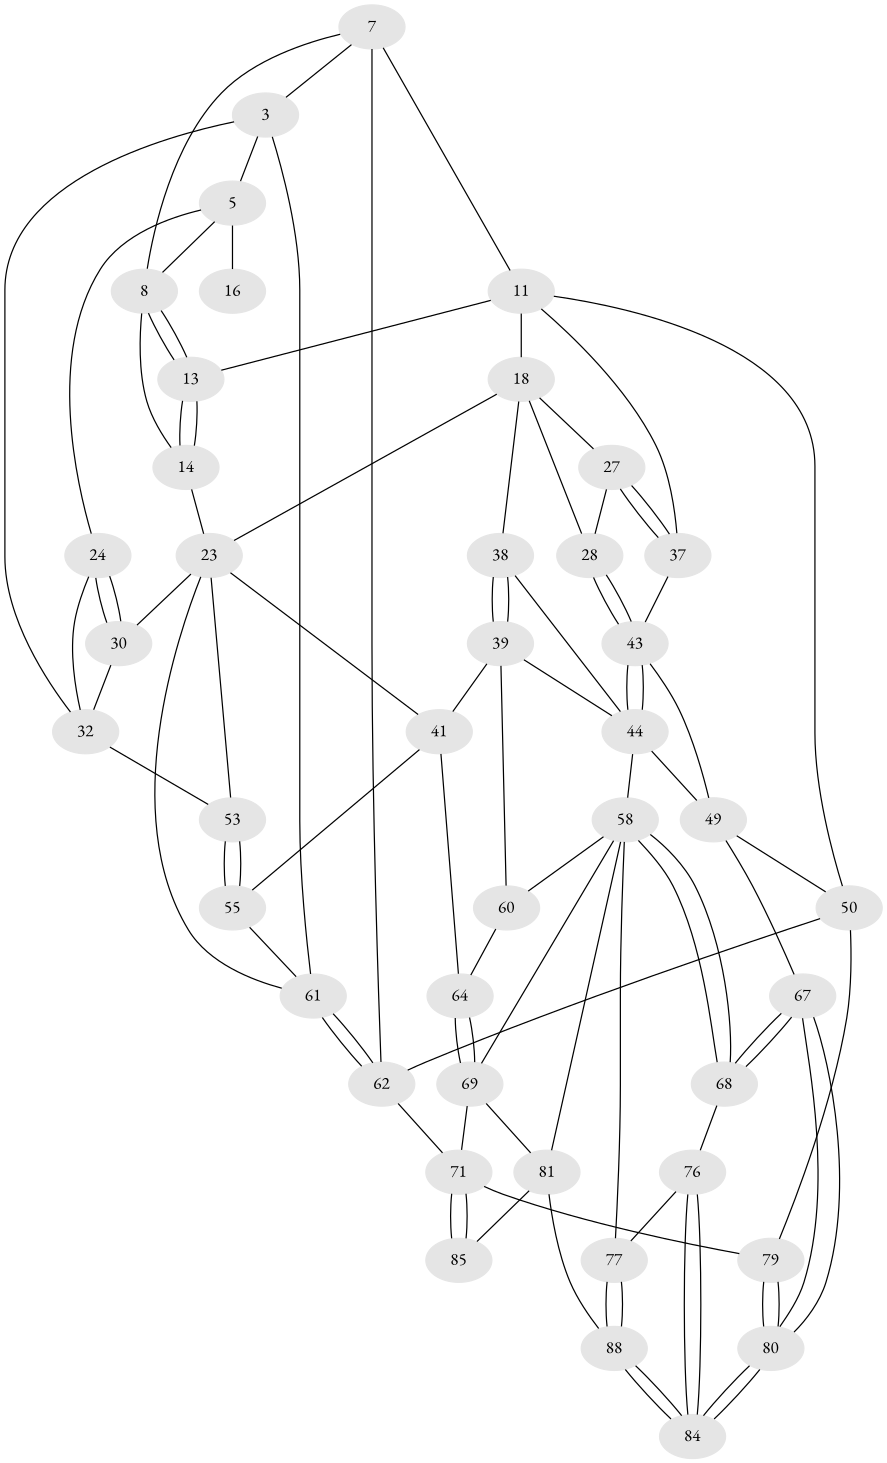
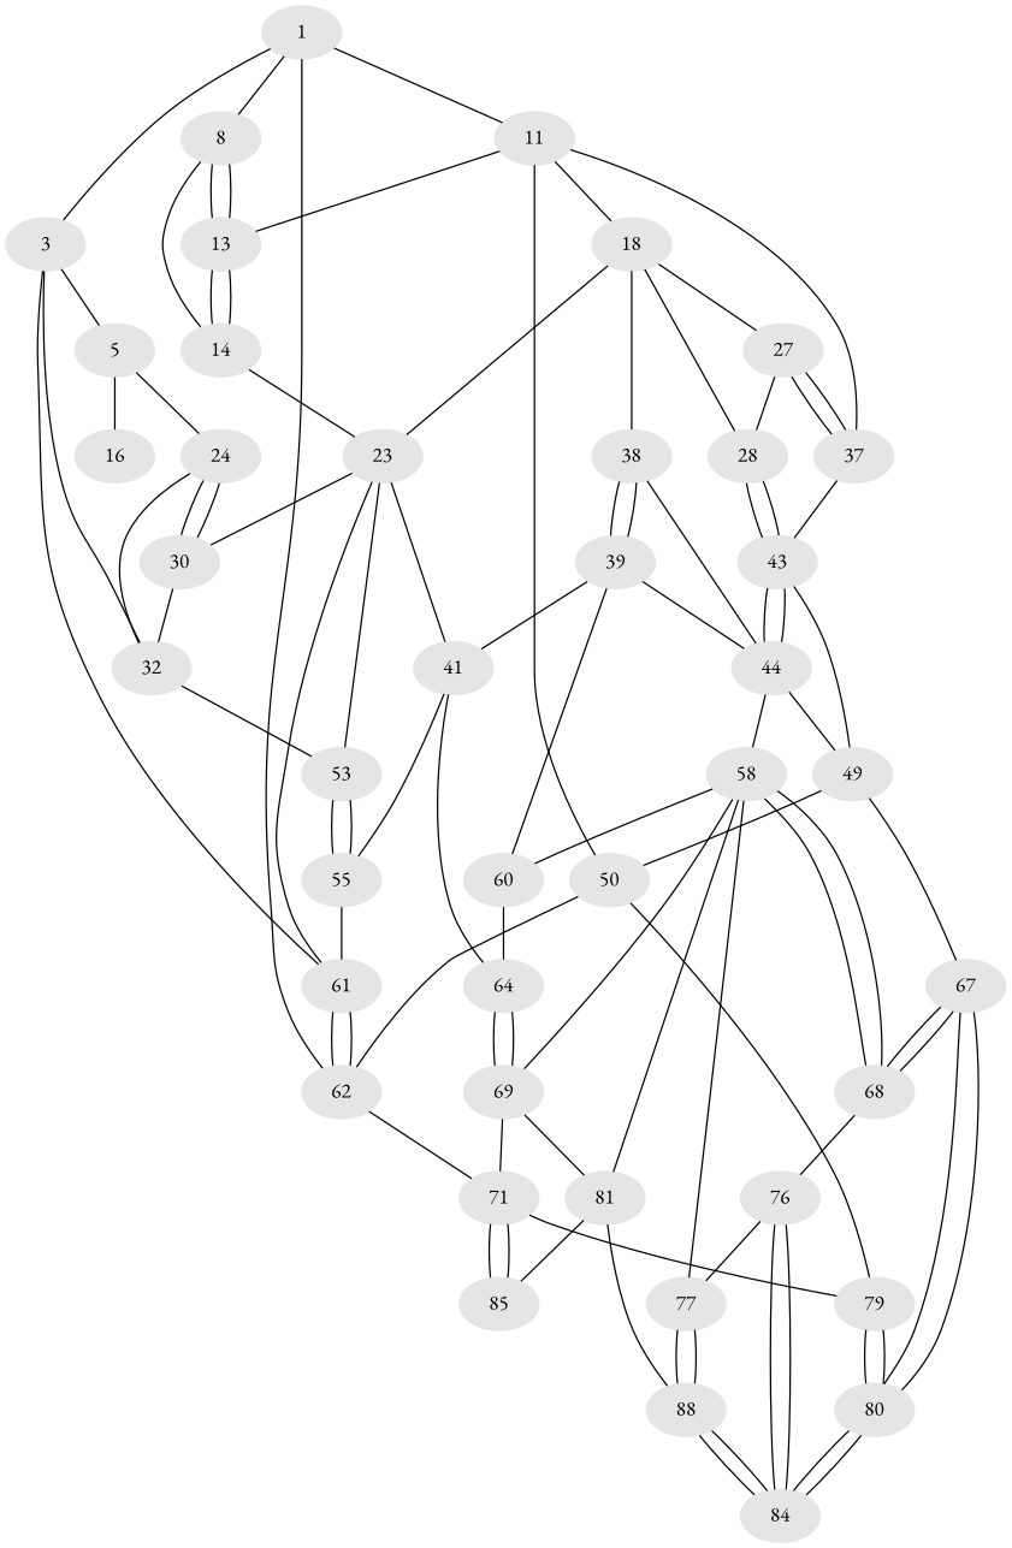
  graph {
    fontname="EB Garamond"
    node [color=gray90 fontname="EB Garamond" style=filled]
    edge [fontname="EB Garamond"]
-   1 [super="+7+2" label=7]
+   1 [super="+7+2"]
    3 [super="+4+31"]
    8 [super="+9"]
    11 [super="+12+20"]
    62 [super="+63+73"]
    5 [super="+15+6"]
    32 [super="+35+33"]
    61 [super="+66"]
    13
    14 [super="+17"]
    18 [super="+19+21"]
    37
    50 [super="+51+65"]
    71 [super="+72"]
    16
    24 [super="+25"]
    53
    30
    23 [super="+29"]
    27
    28
    38
    43 [super="+47"]
    79
    41 [super="+54"]
    39 [super="+40"]
    44 [super="+45"]
    55
    64
    49 [super="+52"]
    60
    58 [super="+59"]
    69 [super="+70"]
    67
    68
    77
    81 [super="+82"]
    80
    76
    n40 [label=88]
    85
    84
    1 -- 3
    1 -- 8
    1 -- 11 [weight=2]
    1 -- 62
    3 -- 5
    3 -- 32
    3 -- 61
    8 -- 13
    8 -- 13
    8 -- 14
    11 -- 13
    11 -- 18 [weight=2]
    11 -- 37
    11 -- 50 [weight=2]
    62 -- 71 [weight=2]
-   5 -- 8
    5 -- 16 [weight=2]
    5 -- 24
    32 -- 53
    61 -- 62 [weight=2]
    61 -- 62
    13 -- 14
    13 -- 14
    14 -- 23
    18 -- 23
    18 -- 27
    18 -- 28
    18 -- 38
    37 -- 43
    50 -- 62
    50 -- 79
    71 -- 79
    71 -- 85 [weight=2]
    71 -- 85
    24 -- 32
    24 -- 30
    24 -- 30
    53 -- 55
    53 -- 55
    30 -- 32
    23 -- 61
    23 -- 53
    23 -- 30
    23 -- 41
    27 -- 37
    27 -- 37
    27 -- 28
    28 -- 43
    28 -- 43
    38 -- 39
    38 -- 39
    38 -- 44
    43 -- 44
    43 -- 44
    43 -- 49
    79 -- 80
    79 -- 80
    41 -- 55
    41 -- 64
    39 -- 41
    39 -- 44
    39 -- 60
    44 -- 49 [weight=2]
    44 -- 58
    55 -- 61
    64 -- 69
    64 -- 69
    49 -- 50
    49 -- 67
    60 -- 64
    58 -- 60
    58 -- 69
    58 -- 68
    58 -- 68
    58 -- 77
    58 -- 81
    69 -- 71
    69 -- 81
    67 -- 68
    67 -- 68
    67 -- 80
    67 -- 80
    68 -- 76
    77 -- n40
    77 -- n40
    81 -- n40
    81 -- 85
    80 -- 84
    80 -- 84
    76 -- 77
    76 -- 84
    76 -- 84
    n40 -- 84
    n40 -- 84
  }
